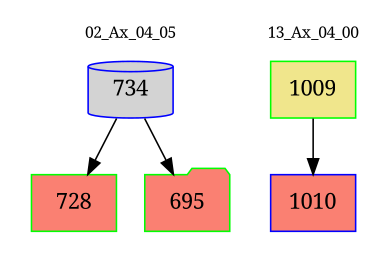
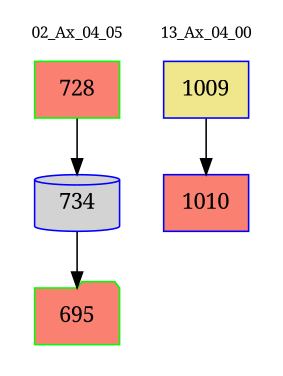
  digraph {
    fontname="Noto Serif"
    node [color=green fillcolor=salmon fontname="Noto Serif" shape=box style=filled]
    edge [color=black fontname="Noto Serif"]
    n1 [label=728]
    n2 [color=blue fillcolor=lightgrey label=734 shape=cylinder]
    n3 [label=695 shape=folder]
-   n4 [fillcolor=khaki label=1009]
+   n4 [color=blue fillcolor=khaki label=1009]
    n5 [color=blue label=1010]
    subgraph cluster_1 {
      color=white
      fontsize=10
      label="02_Ax_04_05"
      n1
      n2
      n3
    }
    subgraph cluster_2 {
      color=white
      fontsize=10
      label="13_Ax_04_00"
      n4
      n5
    }
-   n2 -> n1
+   n1 -> n2
    n2 -> n3
    n4 -> n5
  }
